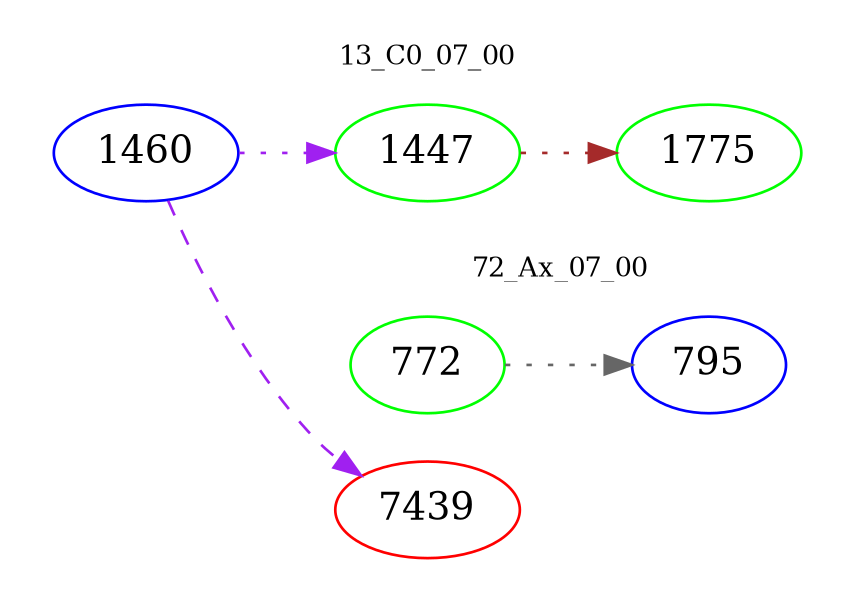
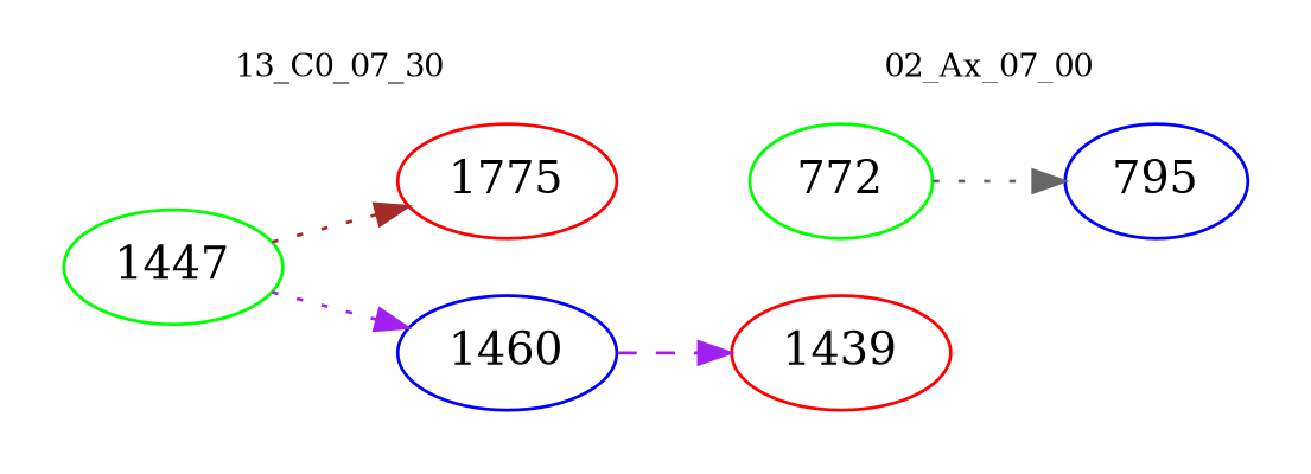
  digraph {
    rankdir=LR
    node [color=green]
    edge [color=purple style=dotted]
    n1 [label=772]
    n2 [color=blue label=795]
-   n3 [color=red label=7439]
+   n3 [color=red label=1439]
    n4 [label=1447]
    n5 [color=blue label=1460]
-   n6 [label=1775]
+   n6 [color=red label=1775]
    subgraph cluster_1 {
      color=white
      fontsize=10
-     label="72_Ax_07_00"
+     label="02_Ax_07_00"
      n1
      n2
      n3
    }
    subgraph cluster_2 {
      color=white
      fontsize=10
-     label="13_C0_07_00"
+     label="13_C0_07_30"
      n4
      n5
      n6
    }
    n1 -> n2 [color=gray40]
-   n5 -> n4
+   n4 -> n5
    n4 -> n6 [color=brown]
    n5 -> n3 [style=dashed]
  }
